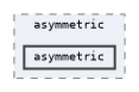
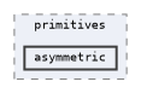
  digraph {
    compound=true
    fontname="DejaVu Sans Mono"
    n1 [color=grey25 fillcolor="#edf0f7" fontname="DejaVu Sans Mono" fontsize=10 height=0.2 label=asymmetric shape=box style="filled,bold" width=0.4]
    subgraph cluster_1 {
      bgcolor="#edf0f7"
      fontsize=10
-     label=asymmetric
+     label=primitives
      pencolor=grey50
      style="filled,dashed"
      n1
    }
  }
